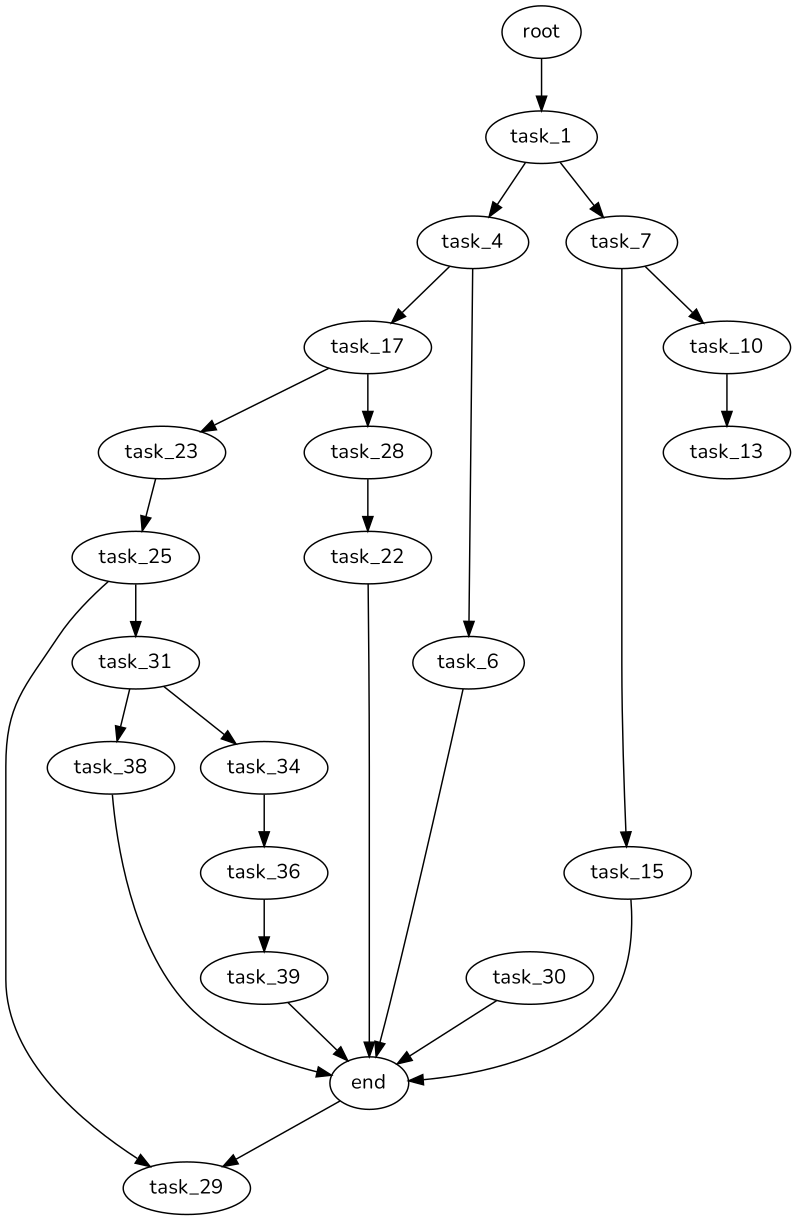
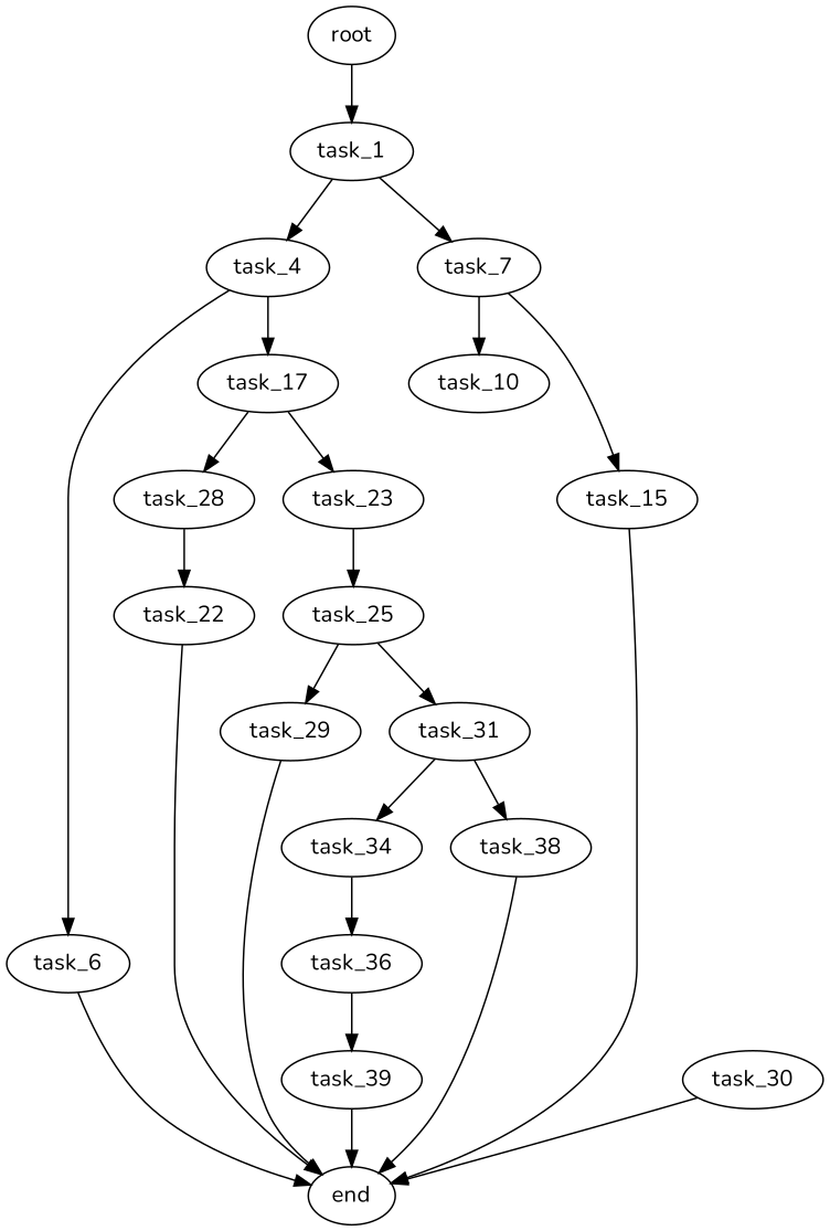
  digraph {
    fontname=Nunito
    node [fontname=Nunito]
    edge [fontname=Nunito]
    root
    task_1
    task_4
    task_7
    task_6
    task_17
    task_10
    task_15
    end
-   task_13
    n11 [label=task_28]
    task_23
    task_22
    task_25
    task_29
    task_31
    task_30
    task_34
    task_38
    task_36
    task_39
    root -> task_1
    task_1 -> task_4
    task_1 -> task_7
    task_4 -> task_6
    task_4 -> task_17
    task_7 -> task_10
    task_7 -> task_15
    task_6 -> end
    task_17 -> n11
    task_17 -> task_23
-   task_10 -> task_13
    task_15 -> end
    n11 -> task_22
    task_23 -> task_25
    task_22 -> end
    task_25 -> task_29
    task_25 -> task_31
-   end -> task_29
+   task_29 -> end
    task_31 -> task_34
    task_31 -> task_38
    task_30 -> end
    task_34 -> task_36
    task_38 -> end
    task_36 -> task_39
    task_39 -> end
  }
